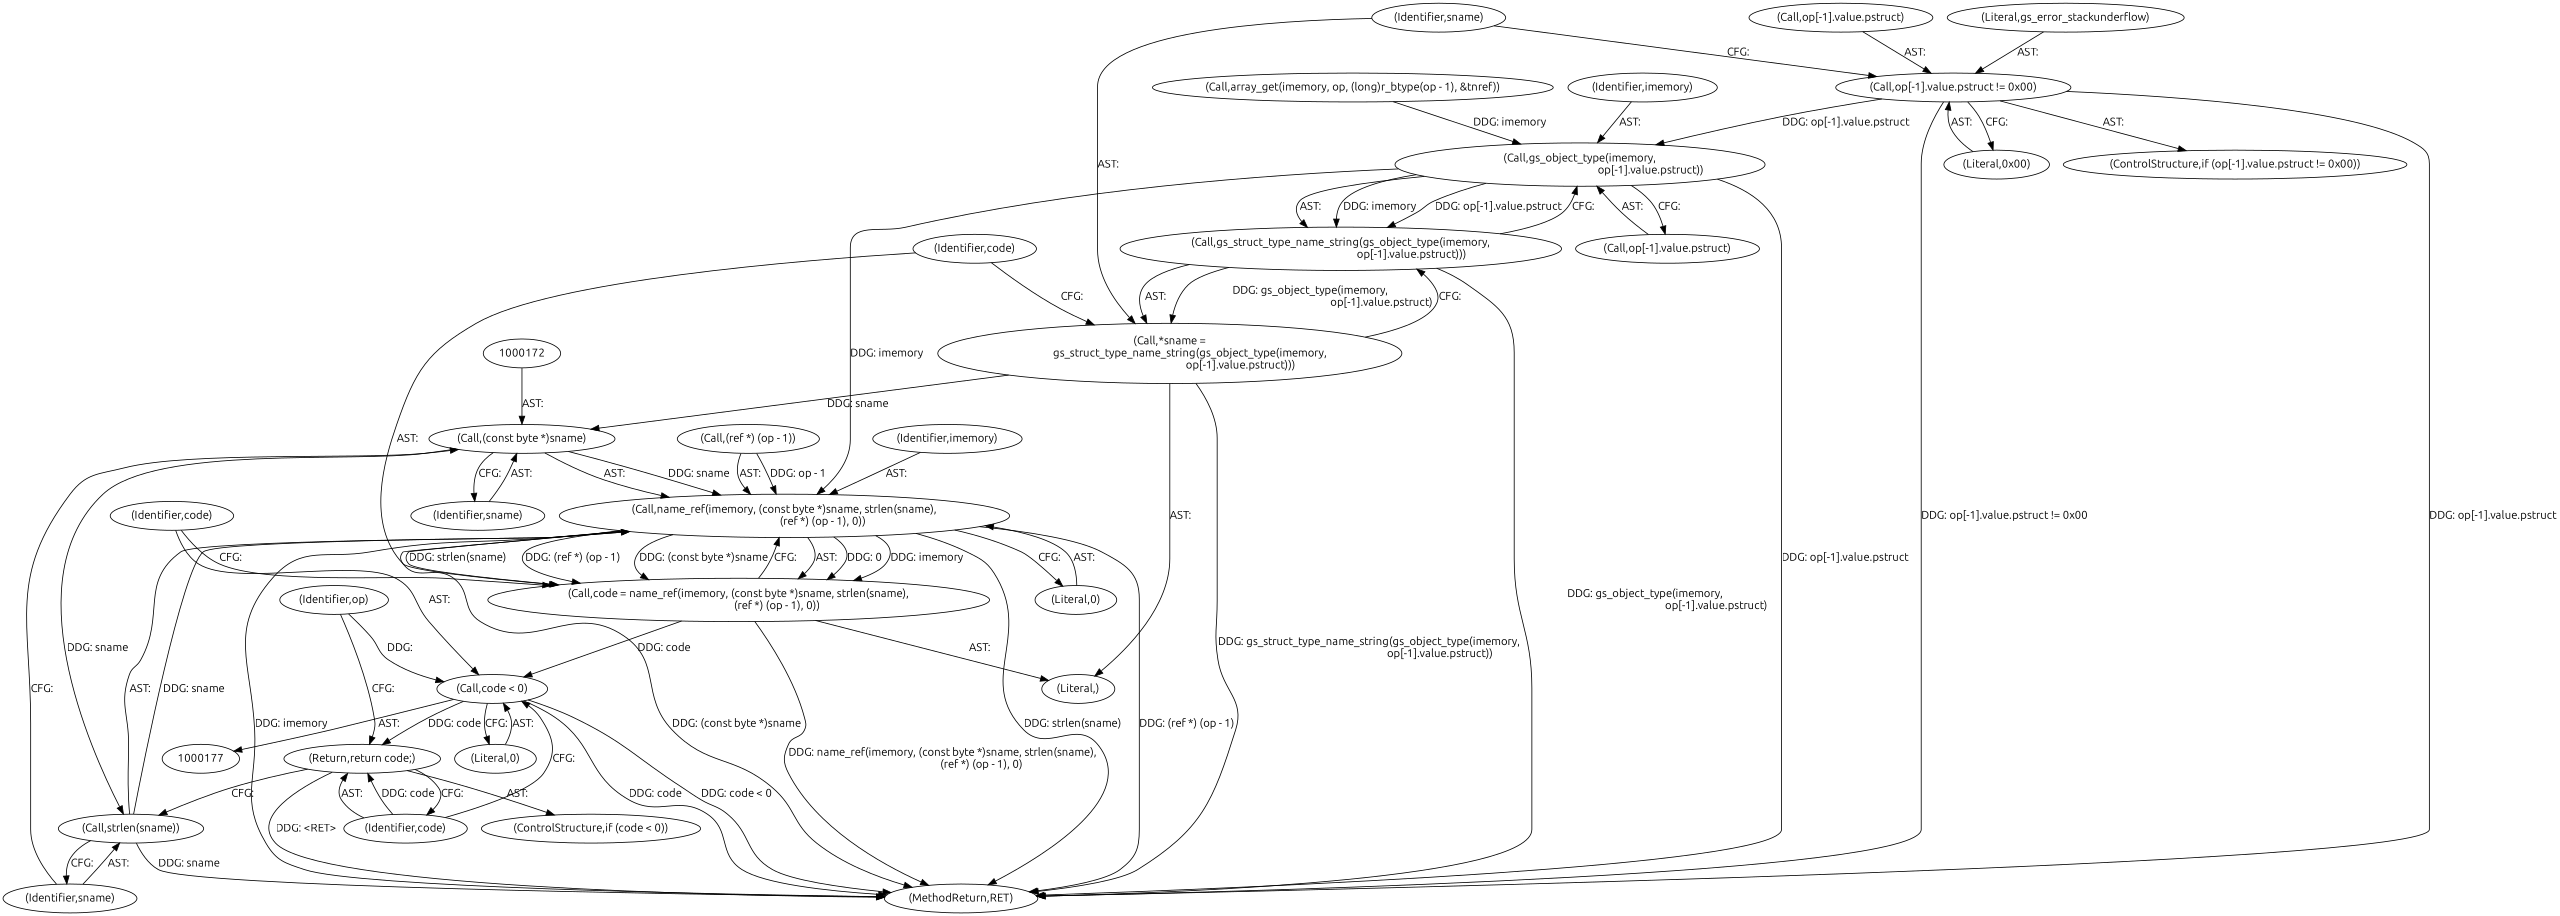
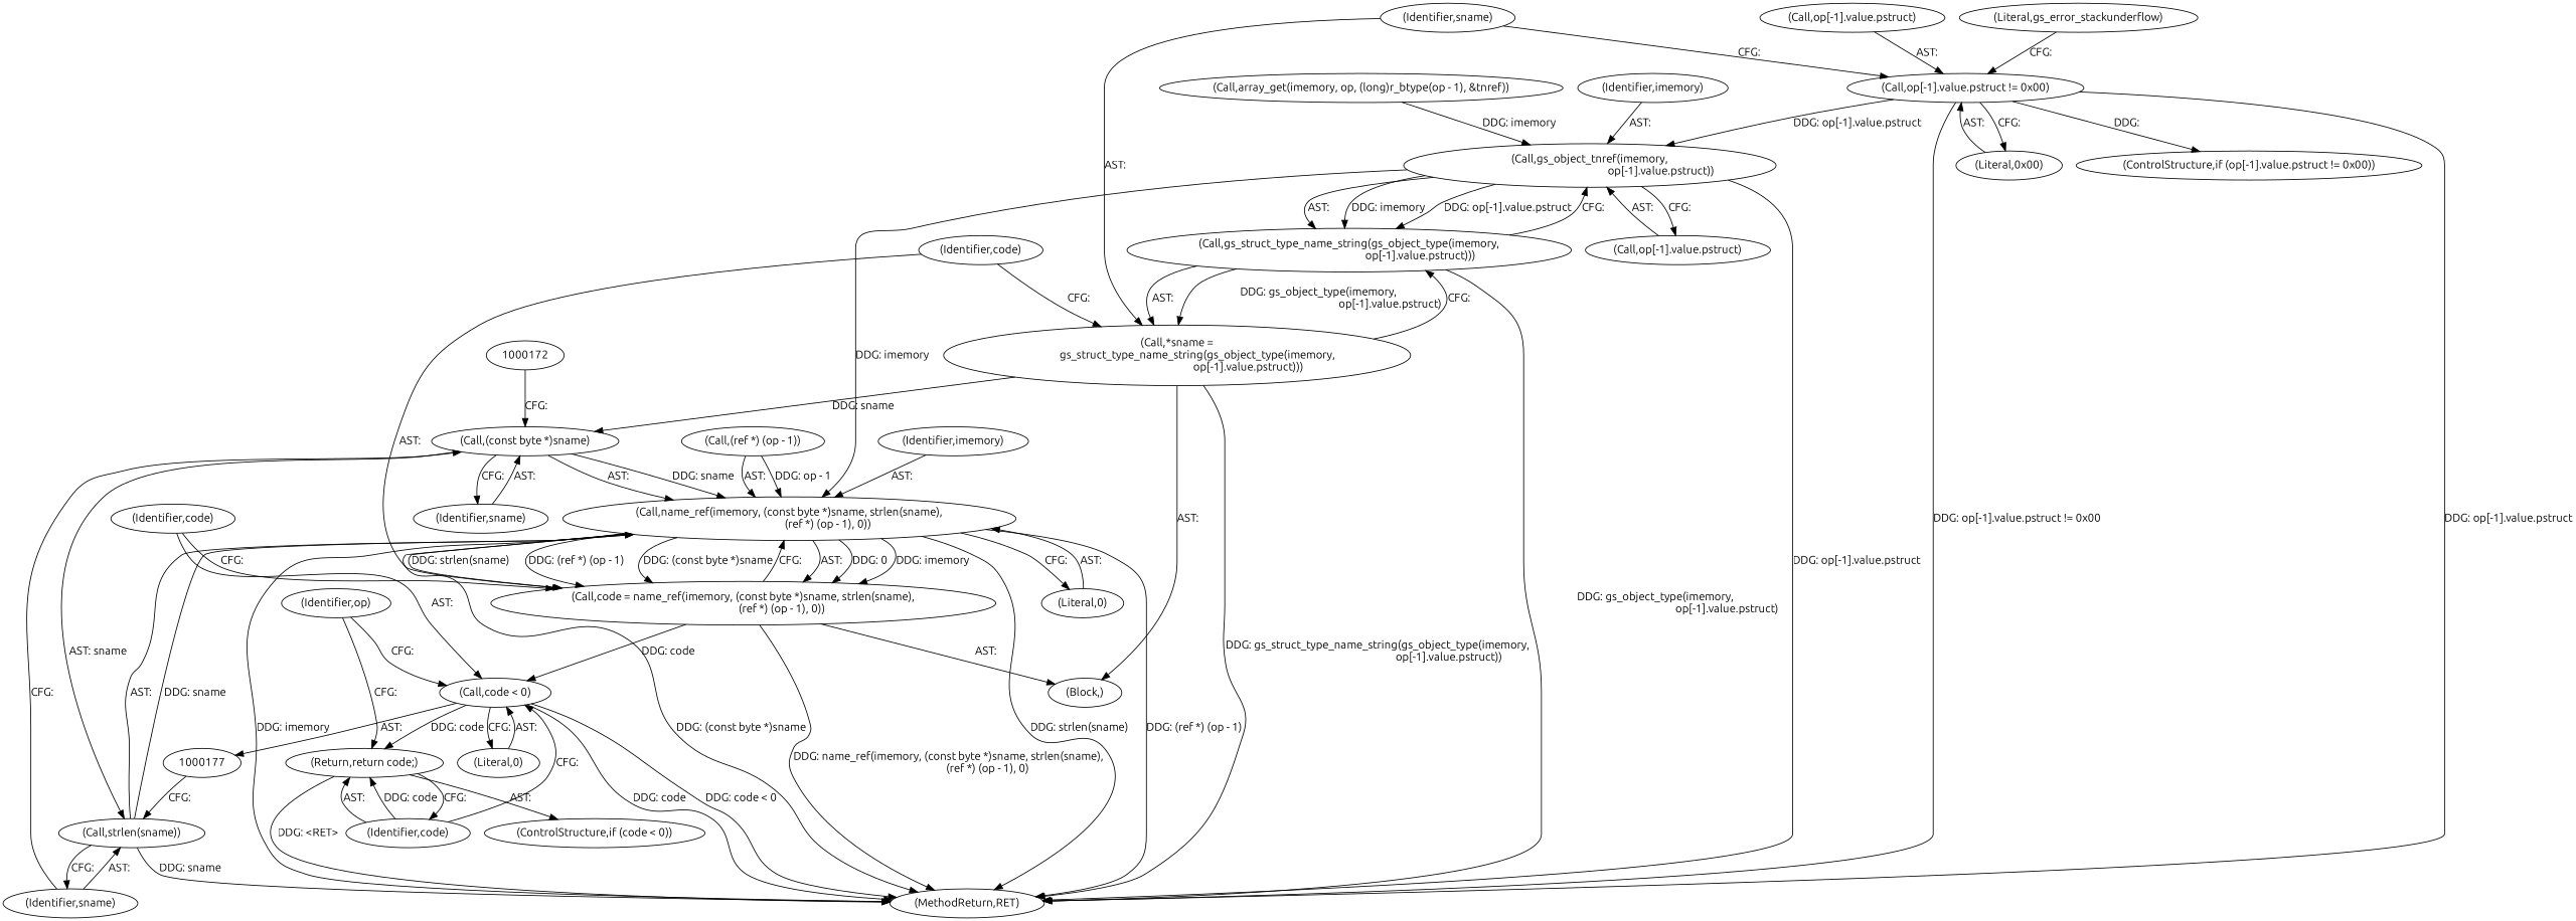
  digraph {
    fontname=Ubuntu
    node [fontname=Ubuntu]
    edge [fontname=Ubuntu]
    n1 [label="(Call,op[-1].value.pstruct != 0x00)"]
-   n2 [label="(Call,gs_object_type(imemory,\n                                                           op[-1].value.pstruct))"]
+   n2 [label="(Call,gs_object_tnref(imemory,\n                                                           op[-1].value.pstruct))"]
    n3 [label="(MethodReturn,RET)"]
    n4 [label="(Literal,0x00)"]
    n5 [label="(ControlStructure,if (op[-1].value.pstruct != 0x00))"]
    n6 [label="(Call,gs_struct_type_name_string(gs_object_type(imemory,\n                                                           op[-1].value.pstruct)))"]
    n7 [label="(Call,name_ref(imemory, (const byte *)sname, strlen(sname),\n                                (ref *) (op - 1), 0))"]
    n8 [label="(Call,op[-1].value.pstruct)"]
    n9 [label="(Call,*sname =\n                 gs_struct_type_name_string(gs_object_type(imemory,\n                                                           op[-1].value.pstruct)))"]
    n10 [label="(Call,code = name_ref(imemory, (const byte *)sname, strlen(sname),\n                                (ref *) (op - 1), 0))"]
    n11 [label="(Literal,0)"]
    n12 [label="(Call,(const byte *)sname)"]
-   n13 [label="(Literal,)"]
+   n13 [label="(Block,)"]
    n14 [label="(Call,strlen(sname))"]
    n15 [label="(Identifier,sname)"]
    n16 [label="(Identifier,sname)"]
    n17 [label="(Call,code < 0)"]
    n18 [label="(Return,return code;)"]
    n19 [label="(Literal,0)"]
    1000177
    n21 [label="(ControlStructure,if (code < 0))"]
    n22 [label="(Identifier,code)"]
    n23 [label="(Identifier,op)"]
    n24 [label="(Call,array_get(imemory, op, (long)r_btype(op - 1), &tnref))"]
    n25 [label="(Identifier,imemory)"]
    n26 [label="(Identifier,code)"]
    n27 [label="(Identifier,imemory)"]
    n28 [label="(Identifier,sname)"]
    n29 [label="(Call,op[-1].value.pstruct)"]
    n30 [label="(Call,(ref *) (op - 1))"]
    n31 [label="(Literal,gs_error_stackunderflow)"]
    n32 [label="(Identifier,code)"]
    1000172
    n1 -> n2 [label="DDG: op[-1].value.pstruct"]
    n1 -> n3 [label="DDG: op[-1].value.pstruct"]
    n1 -> n3 [label="DDG: op[-1].value.pstruct != 0x00"]
    n1 -> n4 [label="CFG: "]
-   n1 -> n5 [label="AST: "]
+   n1 -> n5 [label="DDG: "]
    n2 -> n3 [label="DDG: op[-1].value.pstruct"]
    n2 -> n6 [label="AST: "]
    n2 -> n6 [label="DDG: imemory"]
    n2 -> n6 [label="DDG: op[-1].value.pstruct"]
    n2 -> n7 [label="DDG: imemory"]
    n2 -> n8 [label="CFG: "]
    n4 -> n1 [label="AST: "]
    n6 -> n2 [label="CFG: "]
    n6 -> n3 [label="DDG: gs_object_type(imemory,\n                                                           op[-1].value.pstruct)"]
    n6 -> n9 [label="AST: "]
    n6 -> n9 [label="DDG: gs_object_type(imemory,\n                                                           op[-1].value.pstruct)"]
    n7 -> n3 [label="DDG: (ref *) (op - 1)"]
    n7 -> n3 [label="DDG: imemory"]
    n7 -> n3 [label="DDG: (const byte *)sname"]
    n7 -> n3 [label="DDG: strlen(sname)"]
    n7 -> n10 [label="AST: "]
    n7 -> n10 [label="DDG: 0"]
    n7 -> n10 [label="DDG: imemory"]
    n7 -> n10 [label="DDG: strlen(sname)"]
    n7 -> n10 [label="DDG: (ref *) (op - 1)"]
    n7 -> n10 [label="DDG: (const byte *)sname"]
    n7 -> n11 [label="CFG: "]
    n8 -> n2 [label="AST: "]
    n9 -> n3 [label="DDG: gs_struct_type_name_string(gs_object_type(imemory,\n                                                           op[-1].value.pstruct))"]
    n9 -> n6 [label="CFG: "]
    n9 -> n12 [label="DDG: sname"]
    n9 -> n13 [label="AST: "]
    n10 -> n3 [label="DDG: name_ref(imemory, (const byte *)sname, strlen(sname),\n                                (ref *) (op - 1), 0)"]
    n10 -> n7 [label="CFG: "]
    n10 -> n13 [label="AST: "]
    n10 -> n17 [label="DDG: code"]
    n11 -> n7 [label="AST: "]
    n12 -> n7 [label="AST: "]
    n12 -> n7 [label="DDG: sname"]
-   n12 -> n14 [label="DDG: sname"]
+   n12 -> n14 [label="AST: sname"]
    n12 -> n15 [label="CFG: "]
    n14 -> n3 [label="DDG: sname"]
    n14 -> n7 [label="AST: "]
    n14 -> n7 [label="DDG: sname"]
    n14 -> n16 [label="CFG: "]
    n15 -> n12 [label="AST: "]
    n16 -> n12 [label="CFG: "]
    n16 -> n14 [label="AST: "]
    n17 -> n3 [label="DDG: code"]
    n17 -> n3 [label="DDG: code < 0"]
    n17 -> n18 [label="DDG: code"]
    n17 -> n19 [label="CFG: "]
    n17 -> 1000177 [label="AST: "]
    n18 -> n3 [label="DDG: <RET>"]
    n18 -> n21 [label="AST: "]
    n18 -> n22 [label="CFG: "]
    n19 -> n17 [label="AST: "]
-   n18 -> n14 [label="CFG: "]
+   1000177 -> n14 [label="CFG: "]
    n22 -> n17 [label="CFG: "]
    n22 -> n18 [label="AST: "]
    n22 -> n18 [label="DDG: code"]
-   n23 -> n17 [label="DDG: "]
+   n23 -> n17 [label="CFG: "]
    n23 -> n18 [label="CFG: "]
    n24 -> n2 [label="DDG: imemory"]
    n25 -> n7 [label="AST: "]
    n26 -> n9 [label="CFG: "]
    n26 -> n10 [label="AST: "]
    n27 -> n2 [label="AST: "]
    n28 -> n1 [label="CFG: "]
    n28 -> n9 [label="AST: "]
    n29 -> n1 [label="AST: "]
    n30 -> n7 [label="AST: "]
    n30 -> n7 [label="DDG: op - 1"]
-   n31 -> n1 [label="AST: "]
+   n31 -> n1 [label="CFG: "]
    n32 -> n10 [label="CFG: "]
    n32 -> n17 [label="AST: "]
-   1000172 -> n12 [label="AST: "]
+   1000172 -> n12 [label="CFG: "]
  }
